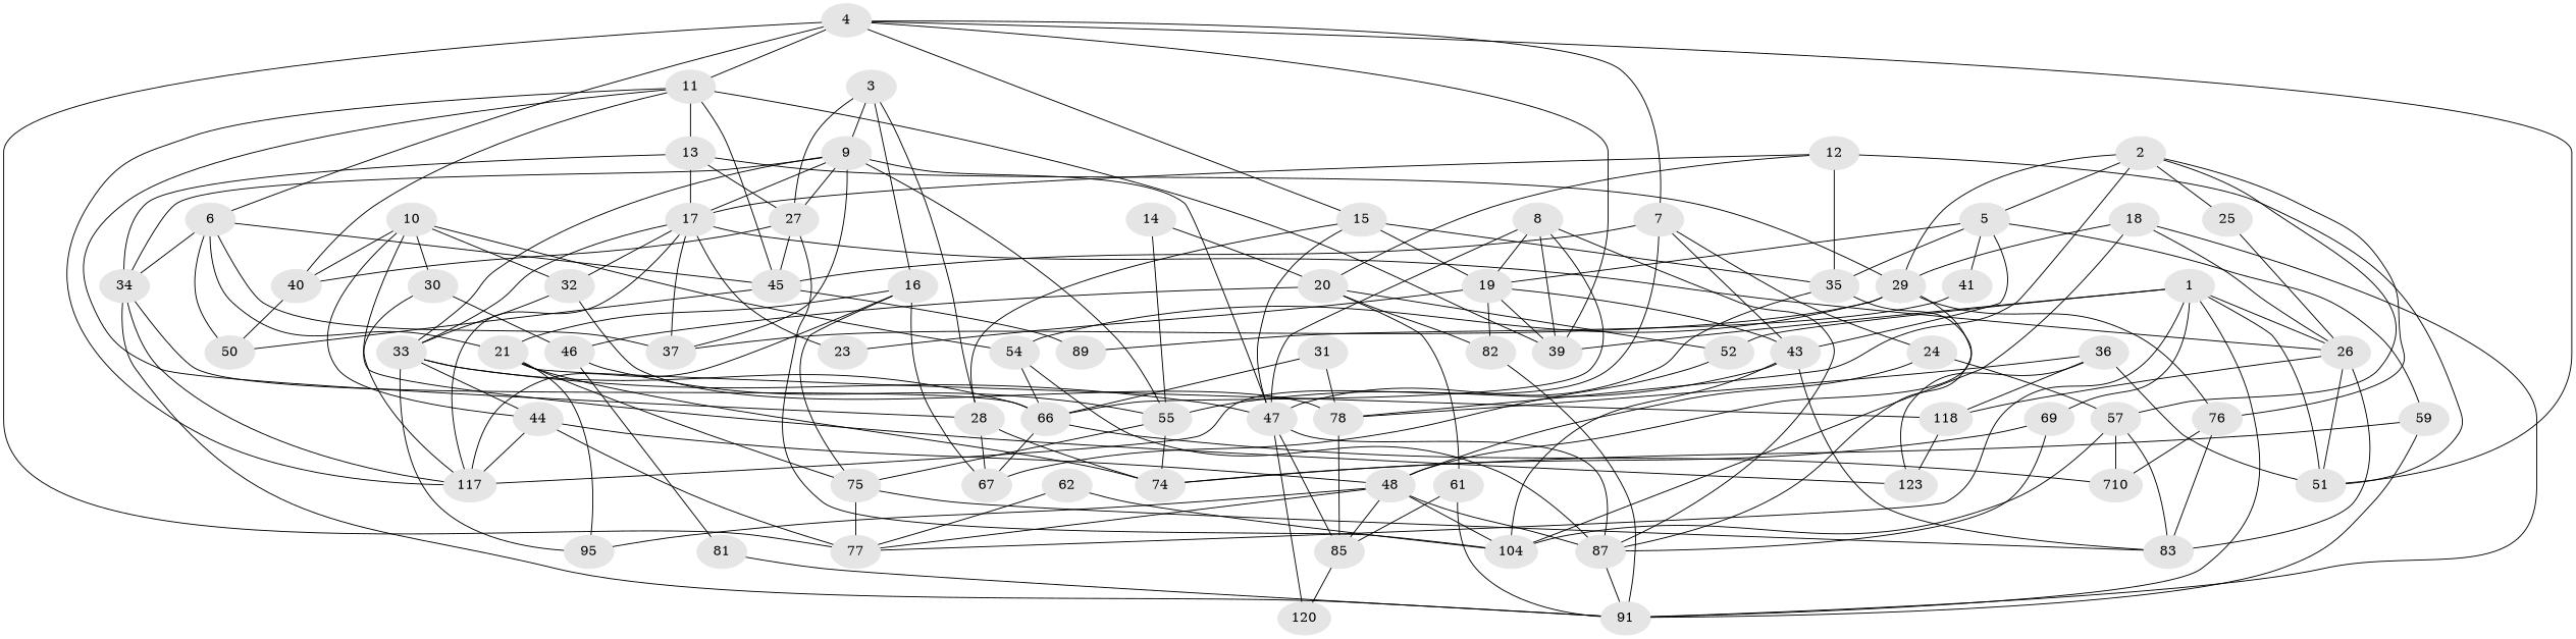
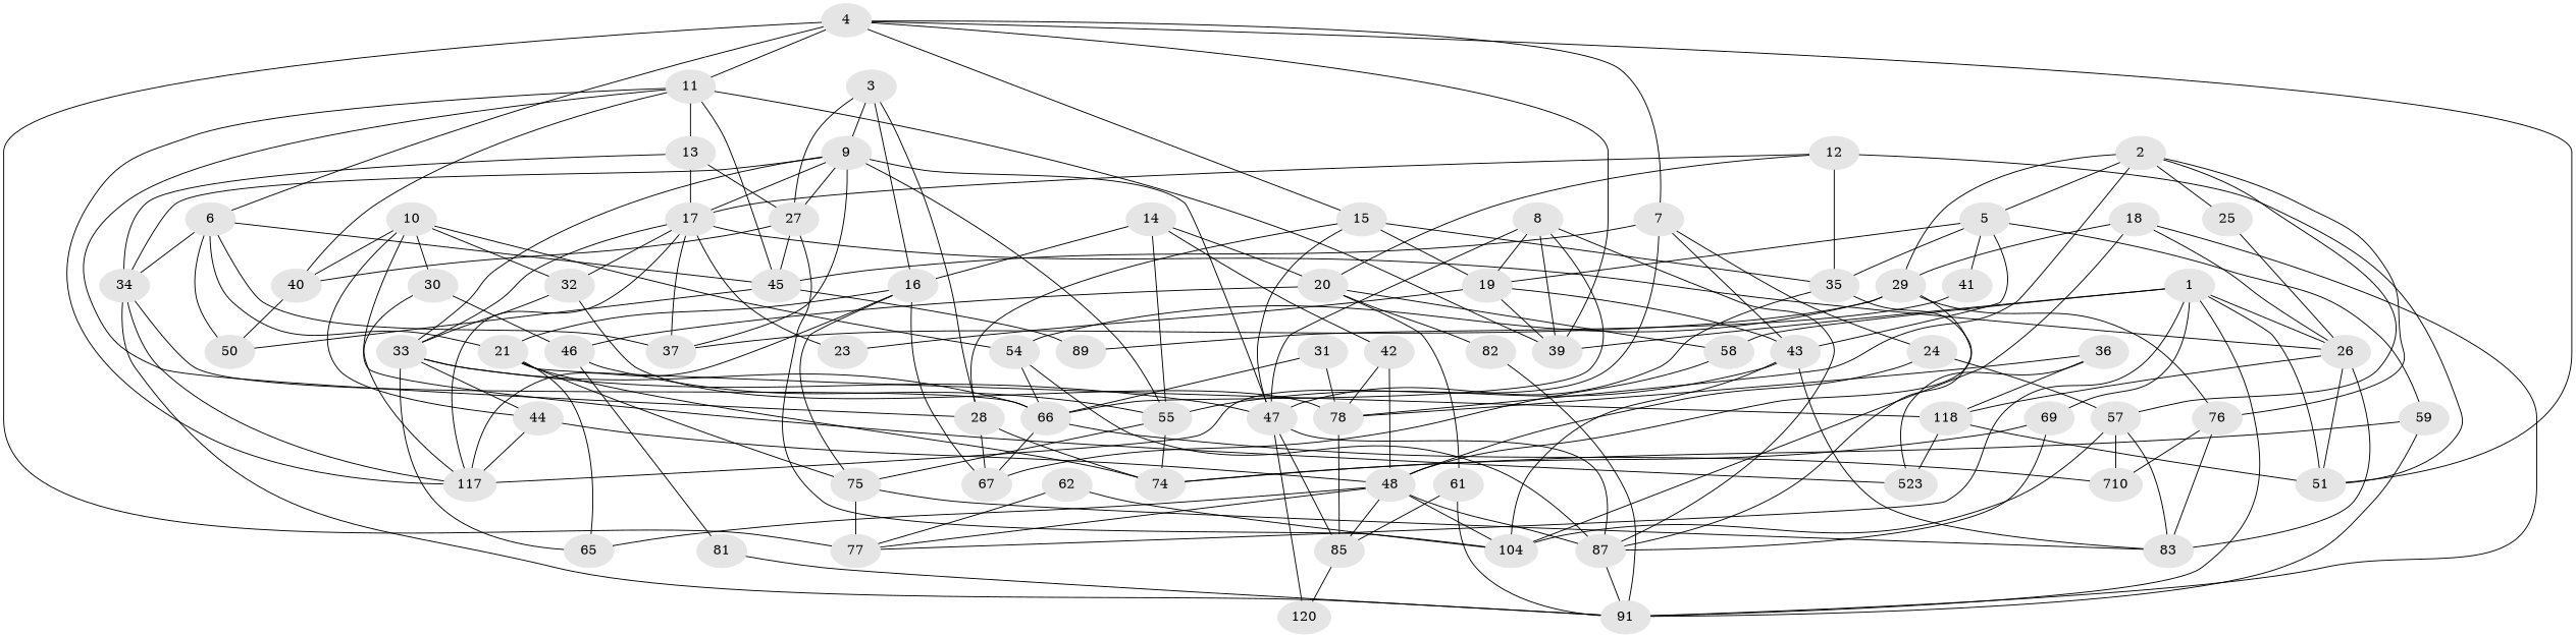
  graph {
    node [color=gray90 style=filled]
    1 [super="+60"]
    26 [super="+88"]
    39
    51
-   58 [label=52]
+   58
    69
    77 [super="+107"]
    91 [super="+103"]
    118
    83 [super="+95"]
    67 [super="+71"]
    87 [super="+115"]
    74 [super="+108"]
    2 [super="+106"]
    5 [super="+56"]
    25
    29 [super="+84"]
    57
    76 [super="+125"]
    78 [super="+109"]
    19 [super="+79"]
    35 [super="+96"]
    41
    43 [super="+124"]
    59
    37
    54 [super="+80"]
    48 [super="+101"]
    104 [super="+122"]
    n30 [label=710 super="+114"]
    85
    3 [super="+38"]
    9 [super="+94"]
    16 [super="+116"]
    27 [super="+52"]
    28 [super="+86"]
    34 [super="+100"]
    47 [super="+49"]
    17 [super="+68"]
    33 [super="+105"]
    55 [super="+97"]
    21 [super="+22"]
    117
    75 [super="+102"]
    45 [super="+63"]
    40 [super="+99"]
    4 [super="+92"]
    6 [super="+98"]
    7 [super="+113"]
    11 [super="+93"]
    15 [super="+119"]
    50
    24 [super="+111"]
    13 [super="+121"]
    23
    n56 [label=82]
    89
-   65 [label=95]
+   65
    66 [super="+73"]
    8 [super="+70"]
    120
    32
    44 [super="+64"]
    10 [super="+90"]
    30
-   123
+   123 [label=523]
    46 [super="+53"]
    12 [super="+112"]
    20 [super="+82"]
    61
    14
+   42
    18
    81
    31
    36
    62
    1 -- 26
    1 -- 39
    1 -- 51
    1 -- 58
    1 -- 69
    1 -- 77
    1 -- 91
    26 -- 51
    26 -- 118
    26 -- 83
    58 -- 67
    69 -- 87
    69 -- 74
    118 -- 123
    87 -- 91
    2 -- 5
    2 -- 25
    2 -- 29
    2 -- 57
    2 -- 76
    2 -- 78
    5 -- 19
    5 -- 35
    5 -- 41
    5 -- 43
    5 -- 59
    25 -- 26
    29 -- 76
    29 -- 37
    29 -- 54
    29 -- 48
    57 -- 83
    57 -- 104
    57 -- n30
    76 -- 83
    76 -- n30
    78 -- 85
    19 -- 39
    19 -- 43
    19 -- 23
-   19 -- n56
    35 -- 87
    35 -- 47
    41 -- 89
    43 -- 83
    43 -- 104
    43 -- 55
    59 -- 91
    59 -- 74
    54 -- 87
    54 -- 66
    48 -- 77
    48 -- 87
    48 -- 104
    48 -- 85
    48 -- 65
    85 -- 120
    3 -- 9
    3 -- 16
    3 -- 27
    3 -- 28
    9 -- 37
    9 -- 27
    9 -- 34
    9 -- 47
    9 -- 17
    9 -- 33
    9 -- 55
    16 -- 67
    16 -- 21
    16 -- 117
    16 -- 75
    27 -- 104
    27 -- 45
    27 -- 40
    28 -- 67
    28 -- 74 [weight=2]
    34 -- 91
    34 -- 117
    34 -- 66
    47 -- 87
    47 -- 85
    47 -- 120
    17 -- 26
    17 -- 37
    17 -- 33
    17 -- 117
    17 -- 23
    17 -- 32
    33 -- 47 [weight=2]
    33 -- 65
    33 -- 66
    33 -- 44
    55 -- 74
    55 -- 75
    21 -- 118
    21 -- 74
    21 -- 75
    21 -- 65
    75 -- 77
    75 -- 83
    45 -- 50
    45 -- 89 [weight=2]
    40 -- 50
    4 -- 39
    4 -- 51
    4 -- 77 [weight=2]
    4 -- 6
    4 -- 7
    4 -- 11
    4 -- 15
    6 -- 37
    6 -- 34
    6 -- 21
    6 -- 45
    6 -- 50
    7 -- 43
    7 -- 117
    7 -- 45
    7 -- 24
    11 -- 39
    11 -- 28
    11 -- 117
    11 -- 45
    11 -- 40
    11 -- 13
    15 -- 19
    15 -- 35 [weight=2]
    15 -- 28
    15 -- 47
    24 -- 57 [weight=2]
    24 -- 48
-   13 -- 29
    13 -- 27
    13 -- 34
    13 -- 17
    n56 -- 91
    66 -- 67
    66 -- n30
    8 -- 39
    8 -- 87
    8 -- 19
    8 -- 47
    8 -- 66
    32 -- 78
    32 -- 33
-   44 -- 77
    44 -- 48
    44 -- 117 [weight=2]
    10 -- 54
    10 -- 40
    10 -- 32
    10 -- 44
    10 -- 30
    10 -- 123
    30 -- 117
    30 -- 46
    46 -- 55
    46 -- 81
    12 -- 51
    12 -- 35 [weight=2]
    12 -- 17
    12 -- 20
    20 -- 58
    20 -- n56
    20 -- 46
    20 -- 61
    61 -- 91
    61 -- 85
+   14 -- 16
    14 -- 55
    14 -- 20
+   14 -- 42
+   42 -- 78
+   42 -- 48
    18 -- 26
    18 -- 91
    18 -- 29
    18 -- 104
    81 -- 91
    31 -- 78
    31 -- 66
-   36 -- 51
+   118 -- 51
    36 -- 118
    36 -- 78
    36 -- 123
    62 -- 77
    62 -- 104
  }
